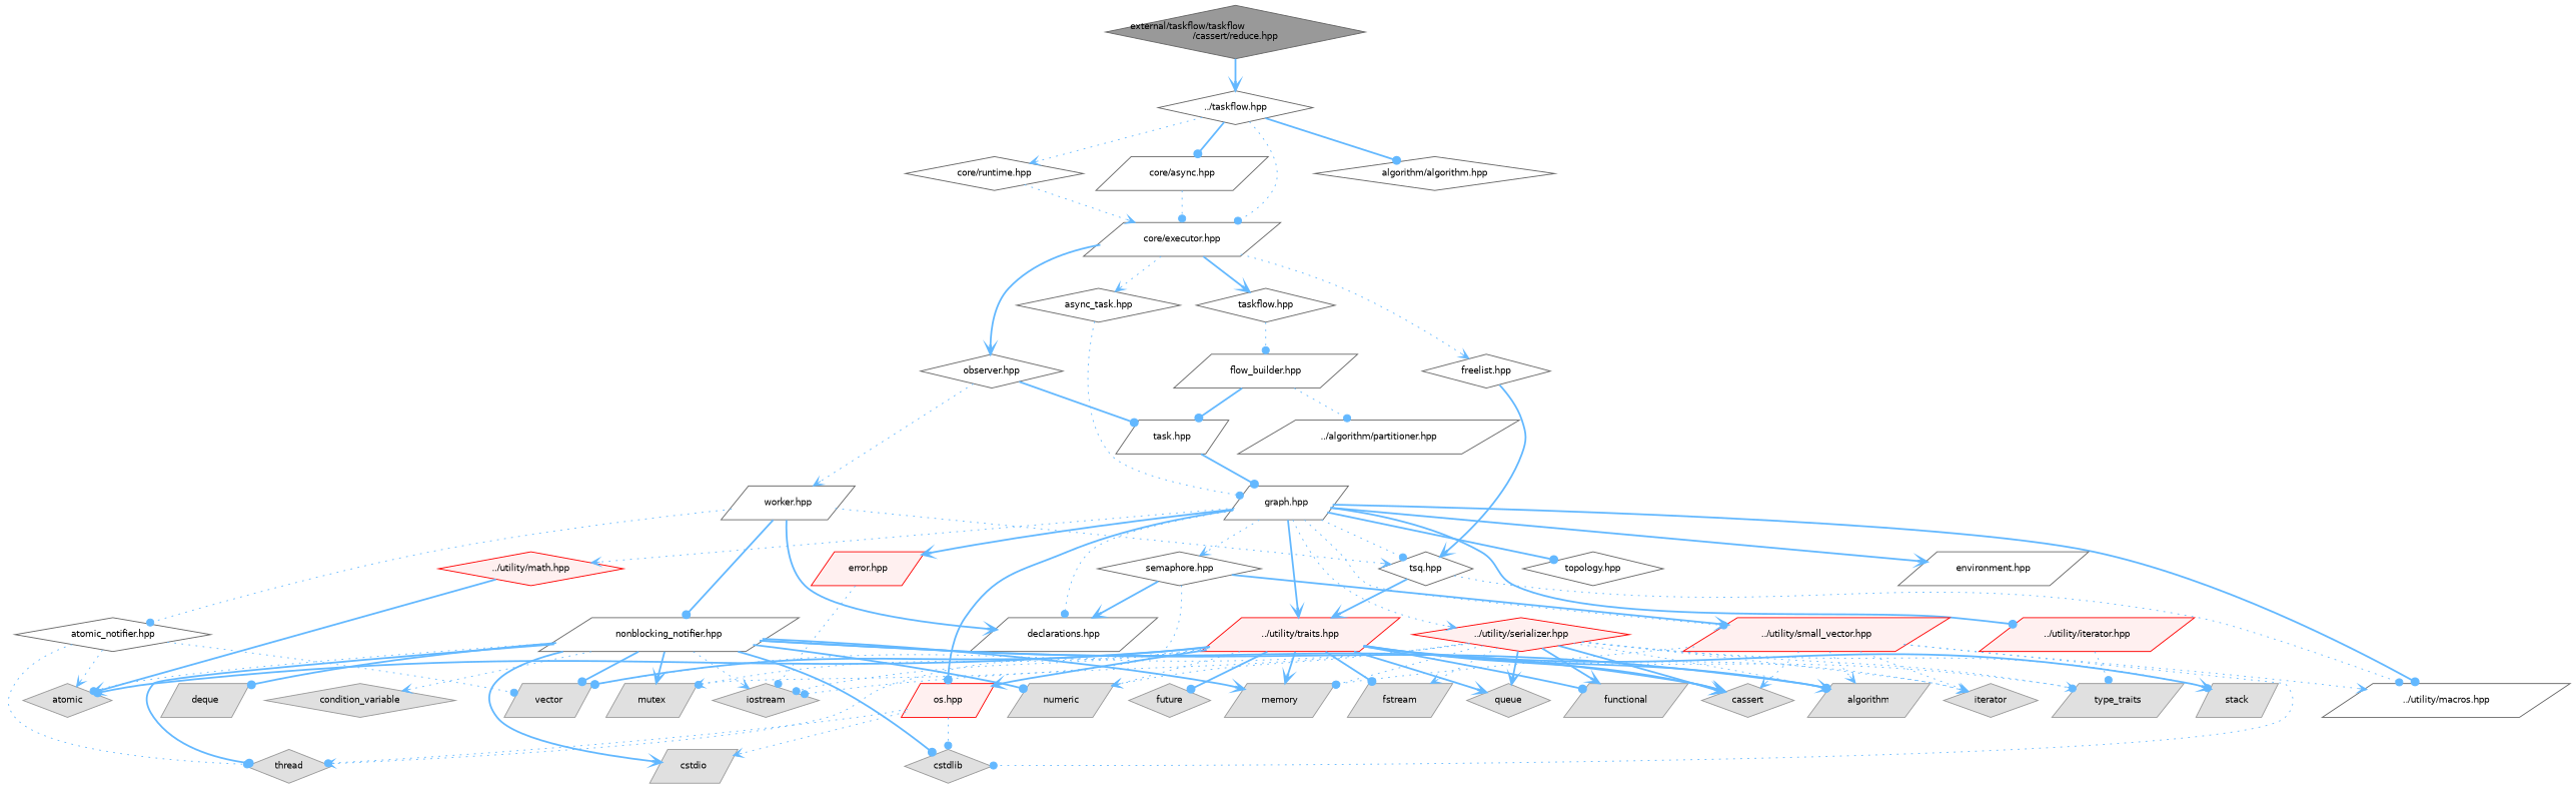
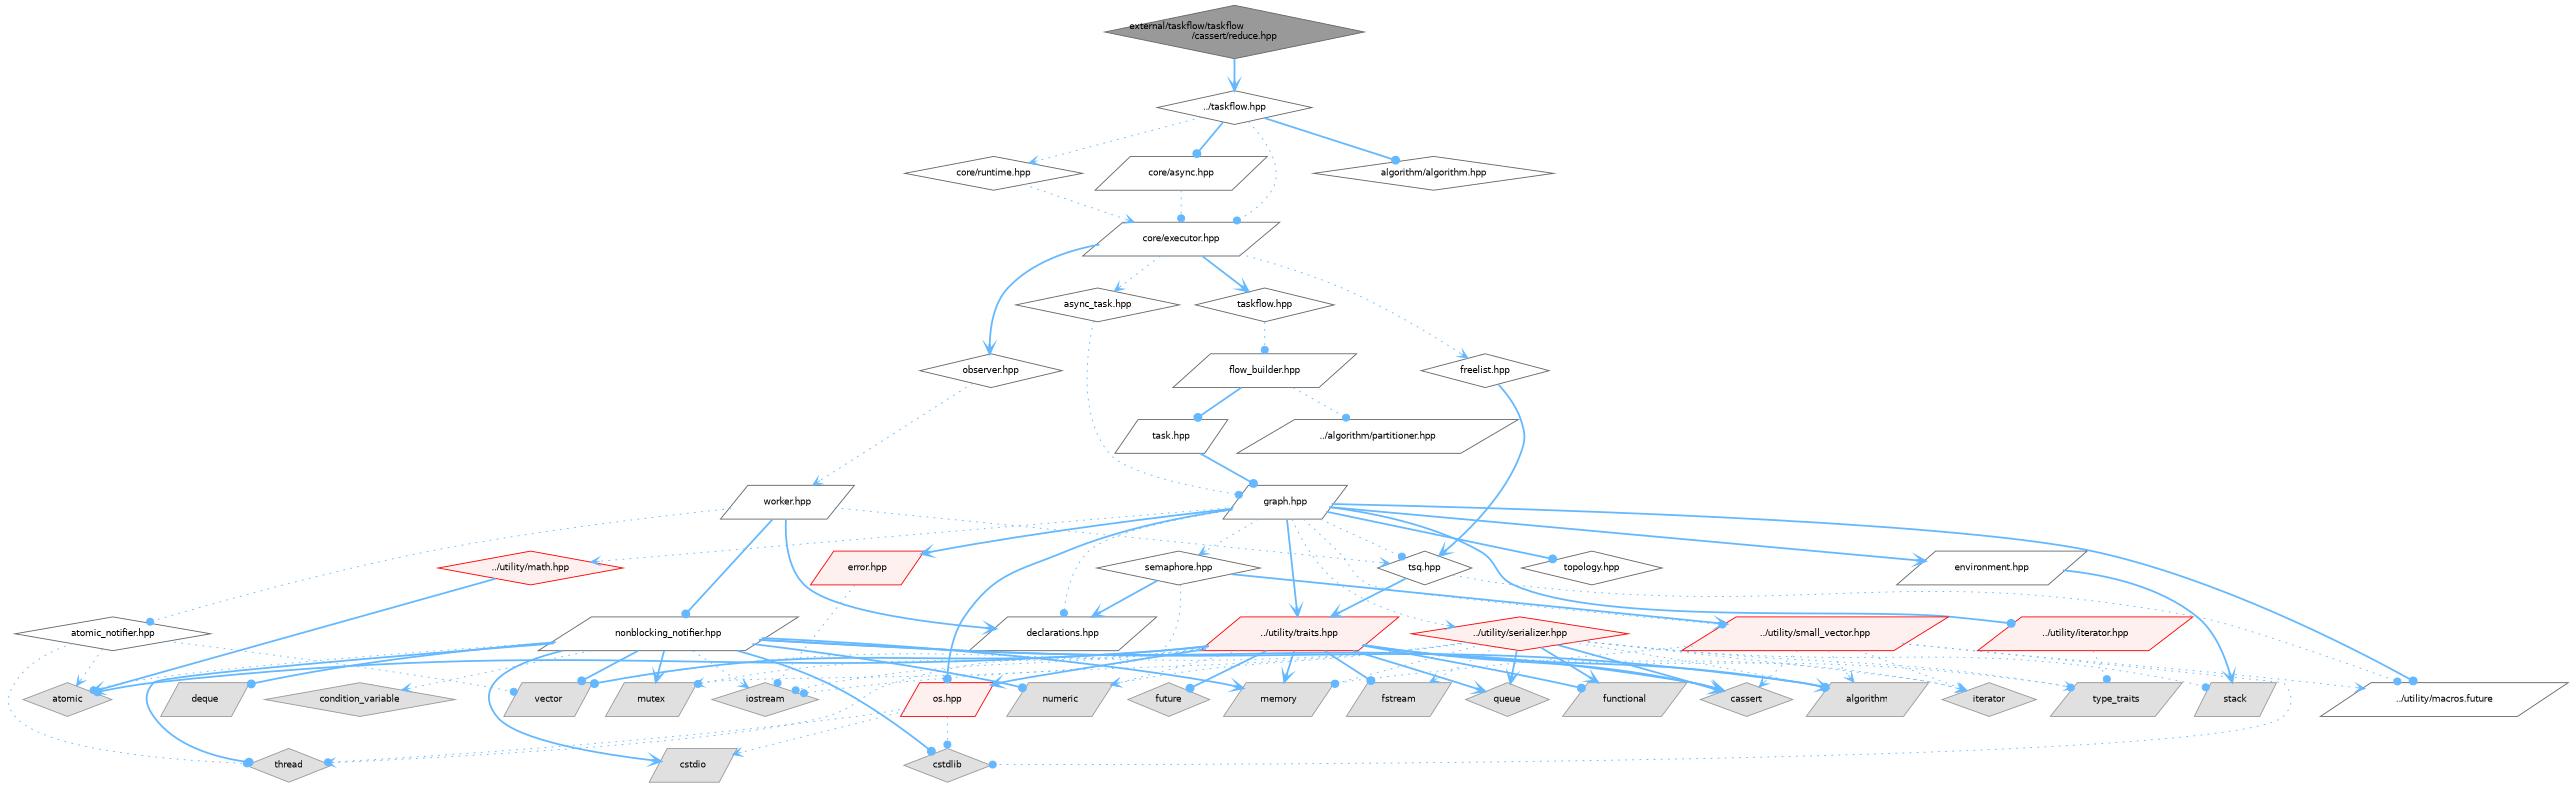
  digraph {
    fontname="DejaVu Sans"
    node [color=grey40 fillcolor=white fontname="DejaVu Sans" fontsize=10 shape=parallelogram style=filled]
    edge [arrowhead=vee color=steelblue1 fontname="DejaVu Sans" fontsize=10 labelfontname=Helvetica labelfontsize=10 style=dotted]
    n1 [color=gray40 fillcolor=grey60 fontcolor=black height=0.2 label="external/taskflow/taskflow\l/cassert/reduce.hpp" shape=diamond width=0.4]
    n2 [height=0.2 label="../taskflow.hpp" shape=diamond width=0.4]
    n3 [height=0.2 label="core/executor.hpp" width=0.4]
    n4 [height=0.2 label="core/runtime.hpp" shape=diamond width=0.4]
    n5 [height=0.2 label="core/async.hpp" width=0.4]
    n6 [height=0.2 label="algorithm/algorithm.hpp" shape=diamond width=0.4]
    n7 [height=0.2 label="observer.hpp" shape=diamond width=0.4]
    n8 [height=0.2 label="taskflow.hpp" shape=diamond width=0.4]
    n9 [height=0.2 label="async_task.hpp" shape=diamond width=0.4]
    n10 [height=0.2 label="freelist.hpp" shape=diamond width=0.4]
    n11 [height=0.2 label="task.hpp" width=0.4]
    n12 [height=0.2 label="worker.hpp" width=0.4]
    n13 [height=0.2 label="flow_builder.hpp" width=0.4]
    n14 [height=0.2 label="graph.hpp" width=0.4]
    n15 [height=0.2 label="tsq.hpp" shape=diamond width=0.4]
    n16 [height=0.2 label="declarations.hpp" width=0.4]
    n17 [height=0.2 label="atomic_notifier.hpp" shape=diamond width=0.4]
    n18 [height=0.2 label="nonblocking_notifier.hpp" width=0.4]
-   n19 [height=0.2 label="../utility/macros.hpp" width=0.4]
+   n19 [height=0.2 label="../utility/macros.future" width=0.4]
    n20 [color=red fillcolor="#FFF0F0" height=0.2 label="../utility/traits.hpp" width=0.4]
    n21 [color=red fillcolor="#FFF0F0" height=0.2 label="os.hpp" width=0.4]
    n22 [color=red fillcolor="#FFF0F0" height=0.2 label="../utility/iterator.hpp" width=0.4]
    n23 [color=red fillcolor="#FFF0F0" height=0.2 label="../utility/math.hpp" shape=diamond width=0.4]
    n24 [color=red fillcolor="#FFF0F0" height=0.2 label="../utility/small_vector.hpp" width=0.4]
    n25 [color=red fillcolor="#FFF0F0" height=0.2 label="../utility/serializer.hpp" shape=diamond width=0.4]
    n26 [color=red fillcolor="#FFF0F0" height=0.2 label="error.hpp" width=0.4]
    n27 [height=0.2 label="semaphore.hpp" shape=diamond width=0.4]
    n28 [height=0.2 label="environment.hpp" width=0.4]
    n29 [height=0.2 label="topology.hpp" shape=diamond width=0.4]
    n30 [color=grey60 fillcolor="#E0E0E0" height=0.2 label=type_traits width=0.4]
    n31 [color=grey60 fillcolor="#E0E0E0" height=0.2 label=iterator shape=diamond width=0.4]
    n32 [color=grey60 fillcolor="#E0E0E0" height=0.2 label=iostream shape=diamond width=0.4]
    n33 [color=grey60 fillcolor="#E0E0E0" height=0.2 label=fstream width=0.4]
    n34 [color=grey60 fillcolor="#E0E0E0" height=0.2 label=mutex width=0.4]
    n35 [color=grey60 fillcolor="#E0E0E0" height=0.2 label=stack width=0.4]
    n36 [color=grey60 fillcolor="#E0E0E0" height=0.2 label=queue shape=diamond width=0.4]
    n37 [color=grey60 fillcolor="#E0E0E0" height=0.2 label=vector width=0.4]
    n38 [color=grey60 fillcolor="#E0E0E0" height=0.2 label=algorithm width=0.4]
    n39 [color=grey60 fillcolor="#E0E0E0" height=0.2 label=memory width=0.4]
    n40 [color=grey60 fillcolor="#E0E0E0" height=0.2 label=atomic shape=diamond width=0.4]
    n41 [color=grey60 fillcolor="#E0E0E0" height=0.2 label=thread shape=diamond width=0.4]
    n42 [color=grey60 fillcolor="#E0E0E0" height=0.2 label=future shape=diamond width=0.4]
    n43 [color=grey60 fillcolor="#E0E0E0" height=0.2 label=functional width=0.4]
    n44 [color=grey60 fillcolor="#E0E0E0" height=0.2 label=numeric width=0.4]
    n45 [color=grey60 fillcolor="#E0E0E0" height=0.2 label=cassert shape=diamond width=0.4]
    n46 [color=grey60 fillcolor="#E0E0E0" height=0.2 label=cstdlib shape=diamond width=0.4]
    n47 [color=grey60 fillcolor="#E0E0E0" height=0.2 label=cstdio width=0.4]
    n48 [color=grey60 fillcolor="#E0E0E0" height=0.2 label=deque width=0.4]
    n49 [color=grey60 fillcolor="#E0E0E0" height=0.2 label=condition_variable shape=diamond width=0.4]
    n50 [height=0.2 label="../algorithm/partitioner.hpp" width=0.4]
    n1 -> n2 [style=bold]
    n2 -> n3 [arrowhead=dot]
    n2 -> n4
    n2 -> n5 [arrowhead=dot style=bold]
    n2 -> n6 [arrowhead=dot style=bold]
    n3 -> n7 [style=bold]
    n3 -> n8 [style=bold]
    n3 -> n9
    n3 -> n10
    n4 -> n3
    n5 -> n3 [arrowhead=dot]
-   n7 -> n11 [arrowhead=dot style=bold]
    n7 -> n12
    n8 -> n13 [arrowhead=dot]
    n9 -> n14 [arrowhead=dot]
    n10 -> n15 [style=bold]
    n11 -> n14 [arrowhead=dot style=bold]
    n12 -> n15
    n12 -> n16 [style=bold]
    n12 -> n17 [arrowhead=dot]
    n12 -> n18 [arrowhead=dot style=bold]
    n13 -> n11 [arrowhead=dot style=bold]
    n13 -> n50 [arrowhead=dot]
    n14 -> n15 [arrowhead=dot]
    n14 -> n16 [arrowhead=dot]
    n14 -> n19 [arrowhead=dot style=bold]
    n14 -> n20 [style=bold]
    n14 -> n21 [arrowhead=dot style=bold]
    n14 -> n22 [arrowhead=dot style=bold]
    n14 -> n23
    n14 -> n24 [arrowhead=dot]
    n14 -> n25
    n14 -> n26 [style=bold]
    n14 -> n27
    n14 -> n28 [style=bold]
    n14 -> n29 [arrowhead=dot style=bold]
    n15 -> n19 [arrowhead=dot]
    n15 -> n20 [style=bold]
    n17 -> n37 [arrowhead=dot]
    n17 -> n40
    n17 -> n41 [arrowhead=dot]
    n18 -> n32
    n18 -> n34 [style=bold]
    n18 -> n37 [arrowhead=dot style=bold]
    n18 -> n38 [arrowhead=dot style=bold]
    n18 -> n39 [style=bold]
    n18 -> n40 [arrowhead=dot]
    n18 -> n41 [arrowhead=dot style=bold]
    n18 -> n44 [arrowhead=dot style=bold]
    n18 -> n45 [style=bold]
    n18 -> n46 [arrowhead=dot style=bold]
    n18 -> n47 [style=bold]
    n18 -> n48 [arrowhead=dot style=bold]
    n18 -> n49
    n20 -> n21 [style=bold]
    n20 -> n30
    n20 -> n31
    n20 -> n32 [arrowhead=dot]
    n20 -> n33 [arrowhead=dot style=bold]
    n20 -> n34 [arrowhead=dot]
-   n20 -> n35 [style=bold]
+   n28 -> n35 [style=bold]
    n20 -> n36 [style=bold]
    n20 -> n37 [arrowhead=dot style=bold]
    n20 -> n38 [style=bold]
    n20 -> n39 [style=bold]
    n20 -> n40 [arrowhead=dot style=bold]
    n20 -> n41
    n20 -> n42 [arrowhead=dot style=bold]
    n20 -> n43 [arrowhead=dot style=bold]
    n20 -> n44
    n20 -> n45 [style=bold]
    n21 -> n41 [arrowhead=dot]
    n21 -> n46 [arrowhead=dot]
    n21 -> n47
    n22 -> n30 [arrowhead=dot]
    n23 -> n40 [style=bold]
    n24 -> n19
    n24 -> n31
    n24 -> n38
    n24 -> n39 [arrowhead=dot]
    n24 -> n45
    n24 -> n46 [arrowhead=dot]
    n25 -> n30 [arrowhead=dot]
    n25 -> n31
    n25 -> n32 [arrowhead=dot]
    n25 -> n33
    n25 -> n35 [arrowhead=dot]
    n25 -> n36 [style=bold]
    n25 -> n37 [arrowhead=dot]
    n25 -> n38 [arrowhead=dot]
    n25 -> n39 [arrowhead=dot]
    n25 -> n43 [style=bold]
    n25 -> n44
    n25 -> n45 [style=bold]
    n26 -> n32 [arrowhead=dot]
    n27 -> n16 [style=bold]
    n27 -> n24 [style=bold]
    n27 -> n34
  }
